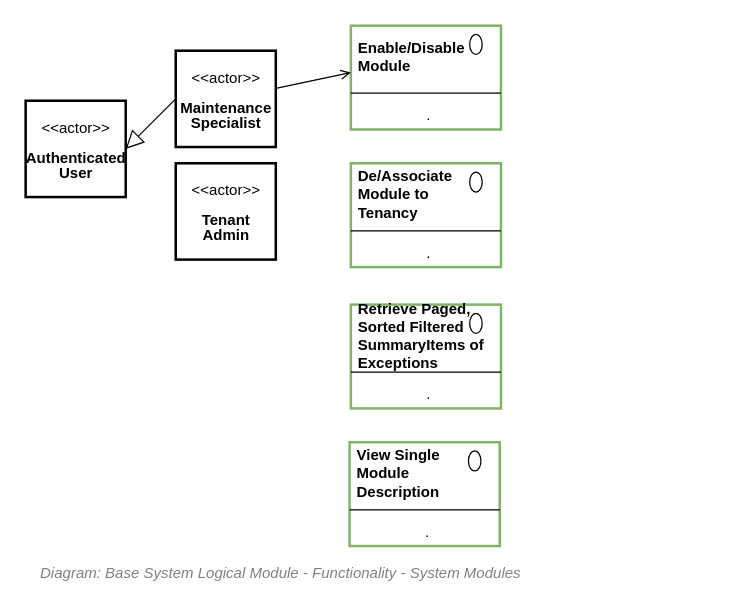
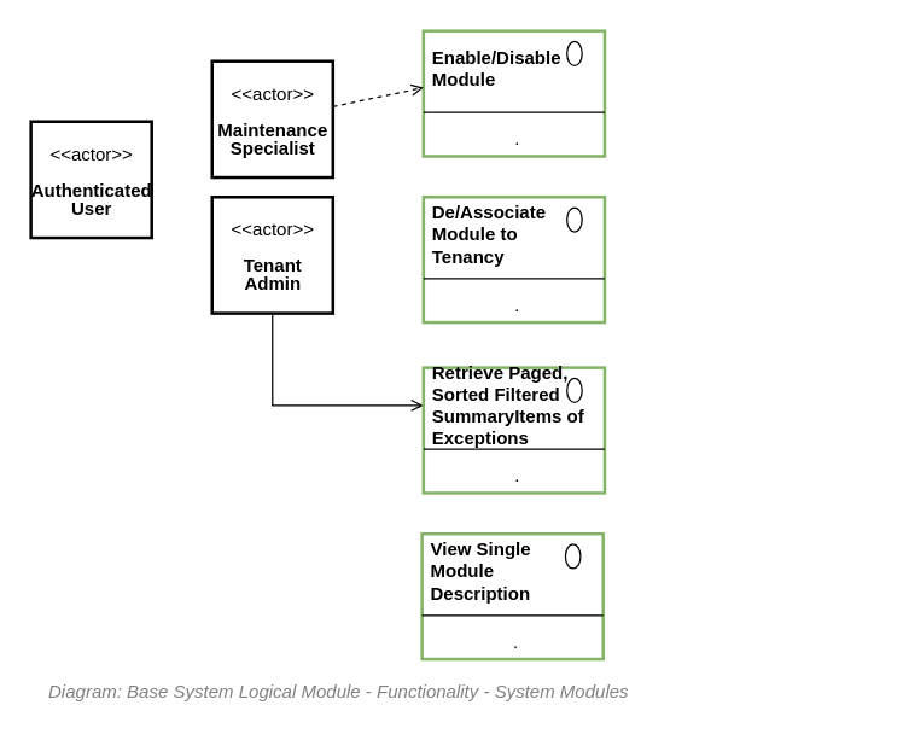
  <mxCell id="0" />
  <mxCell id="1" parent="0" />
  <mxCell id="2" value="&lt;font style=&quot;font-size: 12px&quot;&gt;&lt;i style=&quot;font-weight: normal&quot;&gt;&lt;span style=&quot;font-size: 12px&quot;&gt;Diagram: Base&amp;nbsp;&lt;/span&gt;&lt;/i&gt;&lt;span style=&quot;font-style: italic ; font-weight: 400&quot;&gt;System&lt;/span&gt;&lt;span style=&quot;font-style: italic ; font-weight: 400&quot;&gt;&amp;nbsp;&lt;/span&gt;&lt;i style=&quot;font-weight: normal&quot;&gt;&lt;span style=&quot;font-size: 12px&quot;&gt;Logical Module -&amp;nbsp;&lt;/span&gt;&lt;span style=&quot;font-size: 12px&quot;&gt;Functionality -&amp;nbsp;&lt;/span&gt;System Modules&lt;/i&gt;&lt;/font&gt;" style="text;strokeColor=none;fillColor=none;html=1;fontSize=12;fontStyle=1;verticalAlign=middle;align=left;shadow=0;glass=0;comic=0;opacity=30;fontColor=#808080;" vertex="1" parent="1"><mxGeometry x="30" y="448" width="520" height="20" as="geometry" /></mxCell>
  <mxCell id="3" value="" style="shape=image;html=1;verticalAlign=top;verticalLabelPosition=bottom;labelBackgroundColor=#ffffff;imageAspect=0;aspect=fixed;image=https://cdn1.iconfinder.com/data/icons/hawcons/32/699014-icon-28-information-128.png;shadow=0;dashed=0;fontFamily=Helvetica;fontSize=12;fontColor=#000000;align=center;strokeColor=#000000;fillColor=#505050;dashPattern=1 1;" vertex="1" parent="1"><mxGeometry x="560" y="448" width="20" height="20" as="geometry" /></mxCell>
- <mxCell id="4" value="" style="endArrow=block;endFill=0;endSize=12;html=1;strokeColor=#000000;fontSize=10;entryX=1;entryY=0.5;entryDx=0;entryDy=0;exitX=0;exitY=0.5;exitDx=0;exitDy=0;" edge="1" parent="1" source="18" target="19"><mxGeometry width="160" relative="1" as="geometry"><mxPoint x="160" y="270" as="sourcePoint" /><mxPoint x="160" y="300" as="targetPoint" /></mxGeometry></mxCell>
+ <mxCell id="5" style="edgeStyle=none;rounded=0;orthogonalLoop=1;jettySize=auto;html=1;entryX=0;entryY=0.5;entryDx=0;entryDy=0;endArrow=open;endFill=0;exitX=0.5;exitY=1;exitDx=0;exitDy=0;" edge="1" parent="1" source="6" target="8"><mxGeometry relative="1" as="geometry"><Array as="points"><mxPoint x="180" y="268" /></Array></mxGeometry></mxCell>
  <mxCell id="6" value="&lt;p style=&quot;line-height: 100%&quot;&gt;&amp;lt;&amp;lt;actor&amp;gt;&amp;gt;&lt;br&gt;&lt;br&gt;&lt;b&gt;Tenant&lt;br&gt;Admin&lt;/b&gt;&lt;/p&gt;" style="text;html=1;align=center;verticalAlign=middle;dashed=0;strokeColor=#000000;strokeWidth=2;" vertex="1" parent="1"><mxGeometry x="140" y="130" width="80" height="77" as="geometry" /></mxCell>
  <mxCell id="7" value="" style="fontStyle=1;align=center;verticalAlign=top;childLayout=stackLayout;horizontal=1;horizontalStack=0;resizeParent=1;resizeParentMax=0;resizeLast=0;marginBottom=0;strokeColor=#82b366;strokeWidth=2;fillColor=none;" vertex="1" parent="1"><mxGeometry x="280" y="243" width="120" height="83" as="geometry" /></mxCell>
  <mxCell id="8" value="Retrieve Paged, &lt;br&gt;Sorted Filtered&lt;br&gt;SummaryItems of &lt;br&gt;Exceptions" style="html=1;align=left;spacingLeft=4;verticalAlign=middle;strokeColor=none;fillColor=none;fontStyle=1" vertex="1" parent="7"><mxGeometry width="120" height="50" as="geometry" /></mxCell>
  <mxCell id="9" value="" style="shape=ellipse;" vertex="1" parent="8"><mxGeometry x="1" width="10" height="16" relative="1" as="geometry"><mxPoint x="-25" y="7" as="offset" /></mxGeometry></mxCell>
  <mxCell id="10" value="" style="line;strokeWidth=1;fillColor=none;align=left;verticalAlign=middle;spacingTop=-1;spacingLeft=3;spacingRight=3;rotatable=0;labelPosition=right;points=[];portConstraint=eastwest;" vertex="1" parent="7"><mxGeometry y="50" width="120" height="8" as="geometry" /></mxCell>
  <mxCell id="11" value="." style="html=1;align=center;spacingLeft=4;verticalAlign=top;strokeColor=none;fillColor=none;" vertex="1" parent="7"><mxGeometry y="58" width="120" height="25" as="geometry" /></mxCell>
  <mxCell id="12" value="" style="fontStyle=1;align=center;verticalAlign=top;childLayout=stackLayout;horizontal=1;horizontalStack=0;resizeParent=1;resizeParentMax=0;resizeLast=0;marginBottom=0;strokeColor=#82b366;strokeWidth=2;fillColor=none;" vertex="1" parent="1"><mxGeometry x="280" y="20" width="120" height="83" as="geometry" /></mxCell>
  <mxCell id="13" value="Enable/Disable&lt;br&gt;Module" style="html=1;align=left;spacingLeft=4;verticalAlign=middle;strokeColor=none;fillColor=none;fontStyle=1" vertex="1" parent="12"><mxGeometry width="120" height="50" as="geometry" /></mxCell>
  <mxCell id="14" value="" style="shape=ellipse;" vertex="1" parent="13"><mxGeometry x="1" width="10" height="16" relative="1" as="geometry"><mxPoint x="-25" y="7" as="offset" /></mxGeometry></mxCell>
  <mxCell id="15" value="" style="line;strokeWidth=1;fillColor=none;align=left;verticalAlign=middle;spacingTop=-1;spacingLeft=3;spacingRight=3;rotatable=0;labelPosition=right;points=[];portConstraint=eastwest;" vertex="1" parent="12"><mxGeometry y="50" width="120" height="8" as="geometry" /></mxCell>
  <mxCell id="16" value="." style="html=1;align=center;spacingLeft=4;verticalAlign=top;strokeColor=none;fillColor=none;" vertex="1" parent="12"><mxGeometry y="58" width="120" height="25" as="geometry" /></mxCell>
- <mxCell id="17" style="edgeStyle=none;rounded=0;orthogonalLoop=1;jettySize=auto;html=1;entryX=0;entryY=0.75;entryDx=0;entryDy=0;endArrow=open;endFill=0;" edge="1" parent="1" source="18" target="13"><mxGeometry relative="1" as="geometry" /></mxCell>
+ <mxCell id="17" style="edgeStyle=none;rounded=0;orthogonalLoop=1;jettySize=auto;html=1;entryX=0;entryY=0.75;entryDx=0;entryDy=0;endArrow=open;endFill=0;dashed=1;" edge="1" parent="1" source="18" target="13"><mxGeometry relative="1" as="geometry" /></mxCell>
  <mxCell id="18" value="&lt;p style=&quot;line-height: 100%&quot;&gt;&amp;lt;&amp;lt;actor&amp;gt;&amp;gt;&lt;br&gt;&lt;br&gt;&lt;b&gt;Maintenance &lt;br&gt;Specialist&lt;/b&gt;&lt;/p&gt;" style="text;html=1;align=center;verticalAlign=middle;dashed=0;strokeColor=#000000;strokeWidth=2;" vertex="1" parent="1"><mxGeometry x="140" y="40" width="80" height="77" as="geometry" /></mxCell>
  <mxCell id="19" value="&lt;p style=&quot;line-height: 100%&quot;&gt;&amp;lt;&amp;lt;actor&amp;gt;&amp;gt;&lt;br&gt;&lt;br&gt;&lt;b&gt;Authenticated&lt;br&gt;User&lt;/b&gt;&lt;/p&gt;" style="text;html=1;align=center;verticalAlign=middle;dashed=0;strokeColor=#000000;strokeWidth=2;" vertex="1" parent="1"><mxGeometry x="20" y="80" width="80" height="77" as="geometry" /></mxCell>
  <mxCell id="20" value="" style="fontStyle=1;align=center;verticalAlign=top;childLayout=stackLayout;horizontal=1;horizontalStack=0;resizeParent=1;resizeParentMax=0;resizeLast=0;marginBottom=0;strokeColor=#82b366;strokeWidth=2;fillColor=none;" vertex="1" parent="1"><mxGeometry x="280" y="130" width="120" height="83" as="geometry" /></mxCell>
  <mxCell id="21" value="De/Associate &lt;br&gt;Module to &lt;br&gt;Tenancy" style="html=1;align=left;spacingLeft=4;verticalAlign=middle;strokeColor=none;fillColor=none;fontStyle=1" vertex="1" parent="20"><mxGeometry width="120" height="50" as="geometry" /></mxCell>
  <mxCell id="22" value="" style="shape=ellipse;" vertex="1" parent="21"><mxGeometry x="1" width="10" height="16" relative="1" as="geometry"><mxPoint x="-25" y="7" as="offset" /></mxGeometry></mxCell>
  <mxCell id="23" value="" style="line;strokeWidth=1;fillColor=none;align=left;verticalAlign=middle;spacingTop=-1;spacingLeft=3;spacingRight=3;rotatable=0;labelPosition=right;points=[];portConstraint=eastwest;" vertex="1" parent="20"><mxGeometry y="50" width="120" height="8" as="geometry" /></mxCell>
  <mxCell id="24" value="." style="html=1;align=center;spacingLeft=4;verticalAlign=top;strokeColor=none;fillColor=none;" vertex="1" parent="20"><mxGeometry y="58" width="120" height="25" as="geometry" /></mxCell>
  <mxCell id="25" value="" style="fontStyle=1;align=center;verticalAlign=top;childLayout=stackLayout;horizontal=1;horizontalStack=0;resizeParent=1;resizeParentMax=0;resizeLast=0;marginBottom=0;strokeColor=#82b366;strokeWidth=2;fillColor=none;" vertex="1" parent="1"><mxGeometry x="279" y="353" width="120" height="83" as="geometry" /></mxCell>
  <mxCell id="26" value="View Single &lt;br&gt;Module &lt;br&gt;Description" style="html=1;align=left;spacingLeft=4;verticalAlign=middle;strokeColor=none;fillColor=none;fontStyle=1" vertex="1" parent="25"><mxGeometry width="120" height="50" as="geometry" /></mxCell>
  <mxCell id="27" value="" style="shape=ellipse;" vertex="1" parent="26"><mxGeometry x="1" width="10" height="16" relative="1" as="geometry"><mxPoint x="-25" y="7" as="offset" /></mxGeometry></mxCell>
  <mxCell id="28" value="" style="line;strokeWidth=1;fillColor=none;align=left;verticalAlign=middle;spacingTop=-1;spacingLeft=3;spacingRight=3;rotatable=0;labelPosition=right;points=[];portConstraint=eastwest;" vertex="1" parent="25"><mxGeometry y="50" width="120" height="8" as="geometry" /></mxCell>
  <mxCell id="29" value="." style="html=1;align=center;spacingLeft=4;verticalAlign=top;strokeColor=none;fillColor=none;" vertex="1" parent="25"><mxGeometry y="58" width="120" height="25" as="geometry" /></mxCell>
